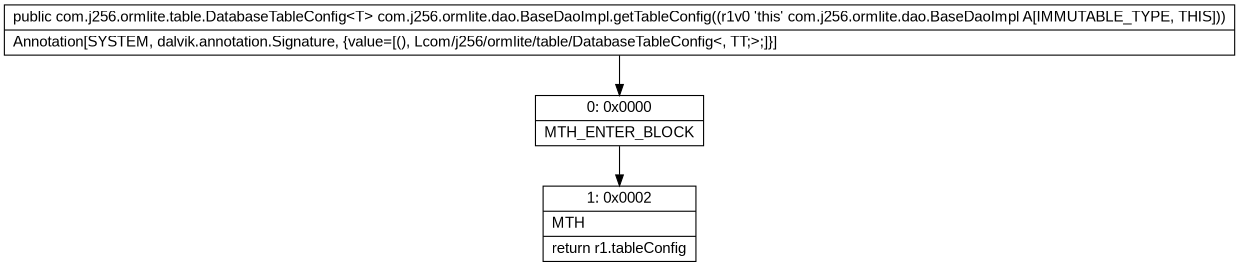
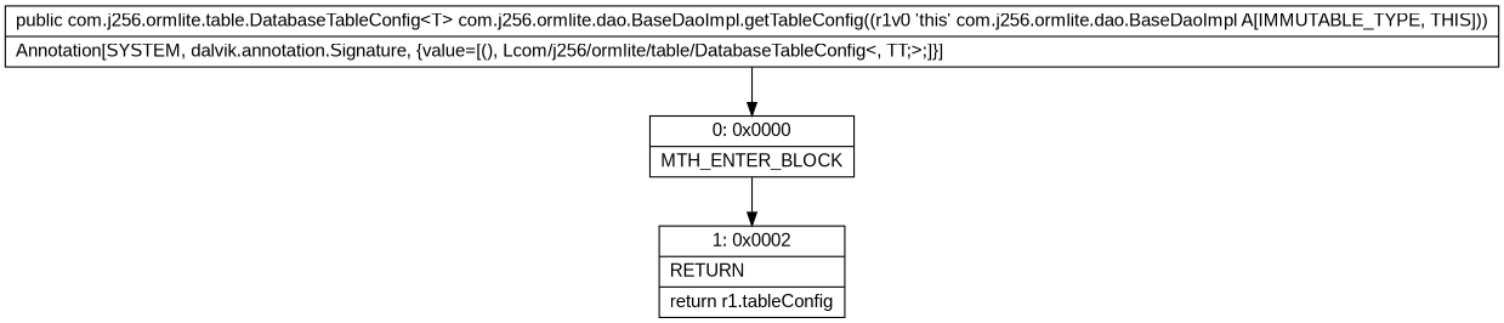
  digraph {
    fontname="Liberation Sans"
    node [shape=record fontname="Liberation Sans"]
    edge [fontname="Liberation Sans"]
    n1 [label="{0\:\ 0x0000|MTH_ENTER_BLOCK\l}"]
-   n2 [label="{1\:\ 0x0002|MTH\l|return r1.tableConfig\l}"]
+   n2 [label="{1\:\ 0x0002|RETURN\l|return r1.tableConfig\l}"]
    n3 [label="{public com.j256.ormlite.table.DatabaseTableConfig\<T\> com.j256.ormlite.dao.BaseDaoImpl.getTableConfig((r1v0 'this' com.j256.ormlite.dao.BaseDaoImpl A[IMMUTABLE_TYPE, THIS]))  | Annotation[SYSTEM, dalvik.annotation.Signature, \{value=[(), Lcom\/j256\/ormlite\/table\/DatabaseTableConfig\<, TT;\>;]\}]\l}"]
    n1 -> n2
    n3 -> n1
  }
